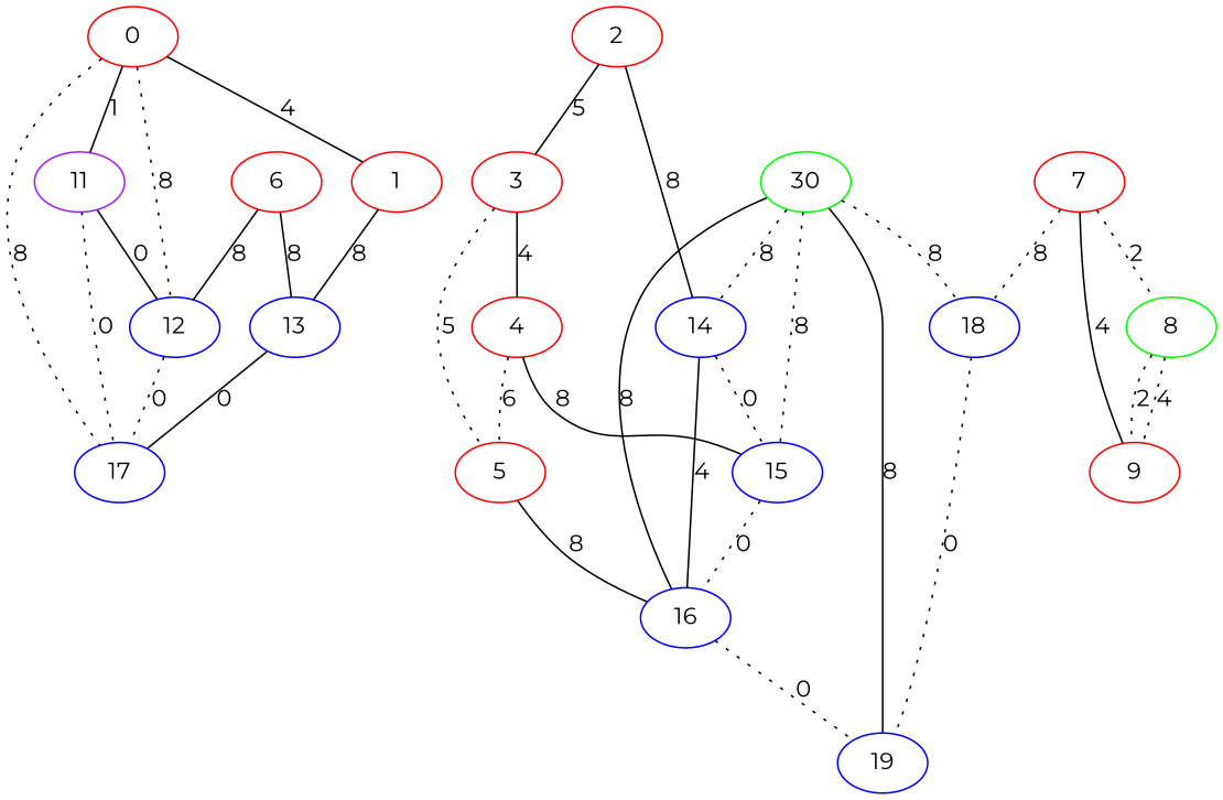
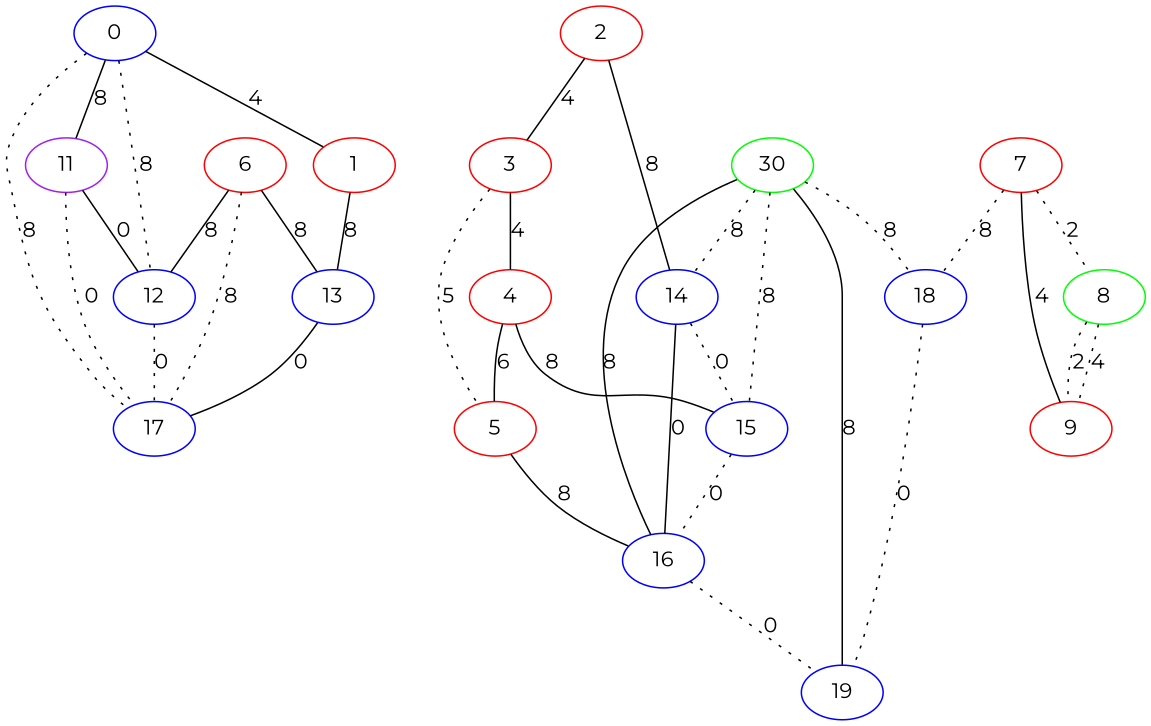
  graph {
    fontname=Montserrat
    node [color=red fontname=Montserrat weight=1]
    edge [fontname=Montserrat style=dotted]
-   0
+   0 [color=blue]
    1
    11 [color=purple weight=4]
    12 [color=blue weight=3]
    17 [color=blue weight=3]
    13 [color=blue weight=3]
    2
    3
    14 [color=blue weight=3]
    4
    5
    15 [color=blue weight=3]
    16 [color=blue weight=3]
    19 [color=blue weight=3]
    6
    8 [color=green weight=2]
    7
    9
    18 [color=blue weight=3]
    n20 [color=green label=30 weight=2]
    0 -- 1 [label=4 style=solid]
-   0 -- 11 [label=1 style=solid]
+   0 -- 11 [label=8 style=solid]
    0 -- 12 [label=8]
    0 -- 17 [label=8]
    1 -- 13 [label=8 style=solid]
    11 -- 12 [label=0 style=solid]
    11 -- 17 [label=0]
    12 -- 17 [label=0]
    13 -- 17 [label=0 style=solid]
-   2 -- 3 [label=5 style=solid]
+   2 -- 3 [label=4 style=solid]
    2 -- 14 [label=8 style=solid]
    3 -- 4 [label=4 style=solid]
    3 -- 5 [label=5]
    14 -- 15 [label=0]
-   14 -- 16 [label=4 style=solid]
-   4 -- 5 [label=6]
+   14 -- 16 [label=0 style=solid]
+   4 -- 5 [label=6 style=solid]
    4 -- 15 [label=8 style=solid]
    5 -- 16 [label=8 style=solid]
    15 -- 16 [label=0]
    16 -- 19 [label=0]
    6 -- 12 [label=8 style=solid]
+   6 -- 17 [label=8]
    6 -- 13 [label=8 style=solid]
    8 -- 9 [label=4]
    8 -- 9 [label=2]
    7 -- 8 [label=2]
    7 -- 9 [label=4 style=solid]
    7 -- 18 [label=8]
    18 -- 19 [label=0]
    n20 -- 14 [label=8]
    n20 -- 15 [label=8]
    n20 -- 16 [label=8 style=solid]
    n20 -- 19 [label=8 style=solid]
    n20 -- 18 [label=8]
  }
